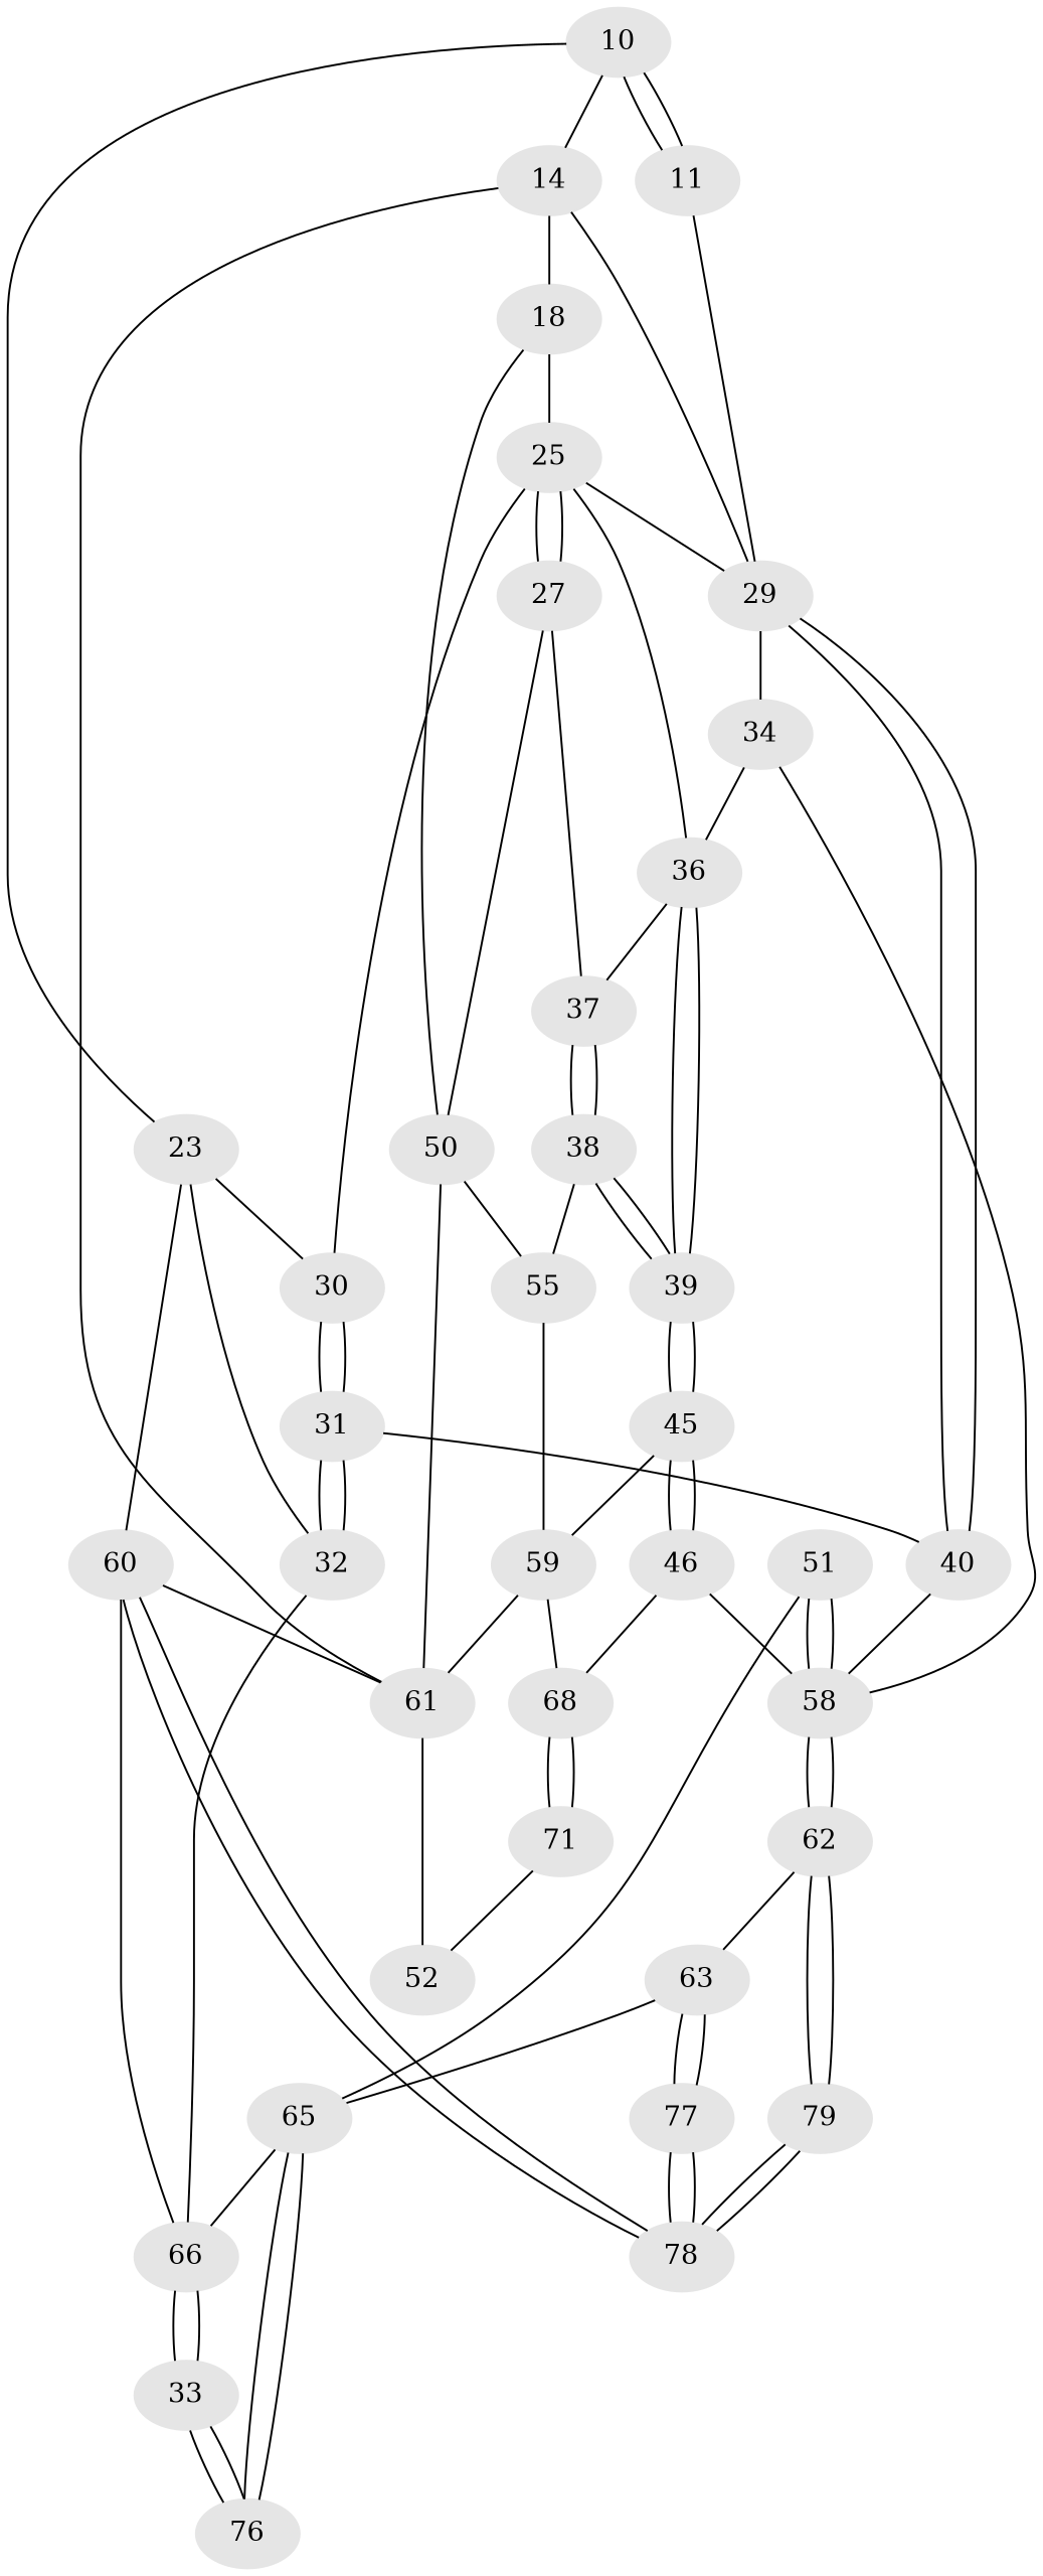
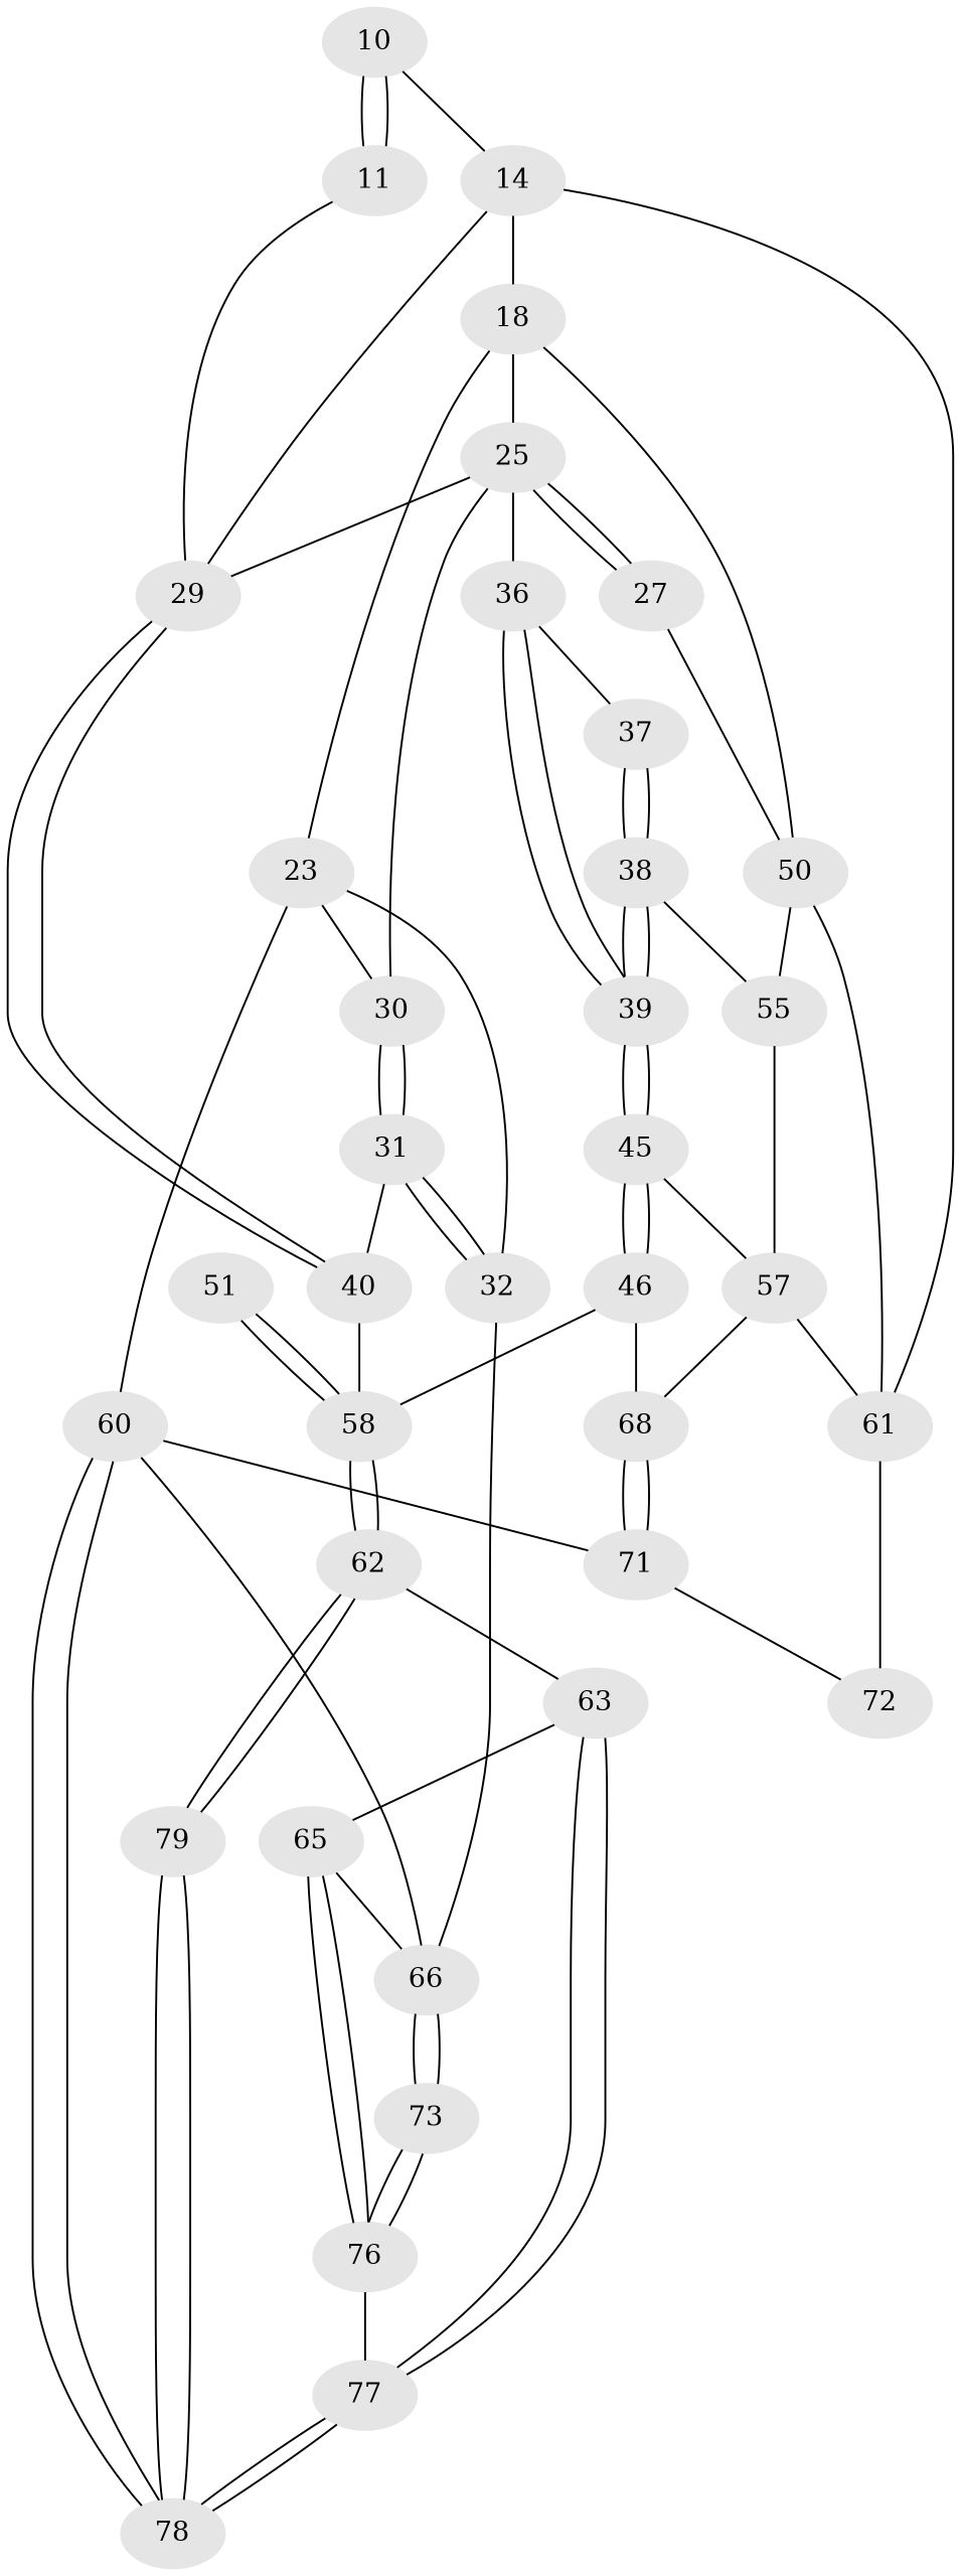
  graph {
    node [color=gray90 style=filled]
    10 [super="+2+7"]
    11
    14 [super="+13"]
    23 [super="+9"]
    29 [super="+28+22"]
    18 [super="+17+15"]
    61 [super="+49+48"]
    30
    32
    60 [super="+5"]
-   34
    40
    25 [super="+24+20"]
    50 [super="+43"]
-   72 [super="+69+70" label=52]
+   72 [super="+69+70"]
    27
    36 [super="+33+35"]
    55 [super="+44"]
    31
    66 [super="+59"]
    78
    37
    39
    38
    58 [super="+47+41+42"]
-   73 [label=33]
+   73
    62
    45
-   57 [super="+56" label=59]
+   57 [super="+56"]
    46
    68 [super="+67"]
    71
    51
    65 [super="+64"]
    76
    63
    n37 [label=79]
    77
    10 -- 11 [weight=2]
    10 -- 11
    10 -- 14 [weight=2]
-   10 -- 23
+   18 -- 23
    11 -- 29
    14 -- 29
    14 -- 18 [weight=2]
    14 -- 61
    23 -- 30
    23 -- 32
    23 -- 60 [weight=2]
-   29 -- 34
    29 -- 40
    29 -- 40
    18 -- 25 [weight=2]
    18 -- 50
    61 -- 72 [weight=2]
    30 -- 31
    30 -- 31
    32 -- 66
-   60 -- 61 [weight=2]
+   60 -- 71 [weight=2]
    60 -- 66
    60 -- 78
    60 -- 78
-   34 -- 36
-   34 -- 58
    40 -- 58
    25 -- 29
    25 -- 30
    25 -- 27
    25 -- 27
    25 -- 36 [weight=2]
    50 -- 61 [weight=2]
    50 -- 55 [weight=2]
    27 -- 50
-   27 -- 37
    36 -- 37
    36 -- 39
    36 -- 39
    55 -- 57
    31 -- 32
    31 -- 32
    31 -- 40
    66 -- 73 [weight=2]
    66 -- 73
    37 -- 38
    37 -- 38
    39 -- 45
    39 -- 45
    38 -- 55
    38 -- 39
    38 -- 39
    58 -- 62
    58 -- 62
    73 -- 76
    73 -- 76
    62 -- 63
    62 -- n37
    62 -- n37
    45 -- 57
    45 -- 46
    45 -- 46
    57 -- 61
    57 -- 68
    46 -- 58
    46 -- 68
    68 -- 71 [weight=2]
    68 -- 71
    71 -- 72
    51 -- 58 [weight=2]
    51 -- 58
-   51 -- 65
    65 -- 66 [weight=2]
    65 -- 76
    65 -- 76
+   76 -- 77
    63 -- 65
    63 -- 77
    63 -- 77
    n37 -- 78
    n37 -- 78
    77 -- 78
    77 -- 78
  }
